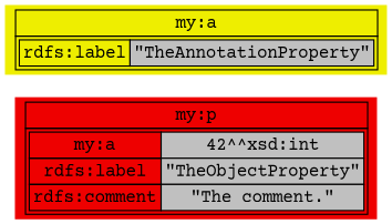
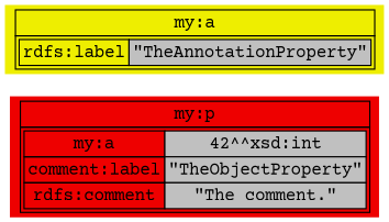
  digraph {
    rankdir=LR
    fontname="Courier Prime"
    node [shape=plaintext style=filled fontname="Courier Prime"]
-   n1 [fillcolor=red2 label=< <table border='0' cellborder='1' cellspacing='0'>  <tr>   <td>my:p</td>  </tr>  <tr>   <td>    <table border='0' cellborder='1' cellspacing='0'>     <tr>      <td>my:a</td>      <td bgcolor="gray">42^^xsd:int</td>     </tr>     <tr>      <td>rdfs:label</td>      <td bgcolor="gray">"TheObjectProperty"</td>     </tr>     <tr>      <td>rdfs:comment</td>      <td bgcolor="gray">"The comment."</td>     </tr>    </table>   </td>  </tr> </table> >]
+   n1 [fillcolor=red2 label=< <table border='0' cellborder='1' cellspacing='0'>  <tr>   <td>my:p</td>  </tr>  <tr>   <td>    <table border='0' cellborder='1' cellspacing='0'>     <tr>      <td>my:a</td>      <td bgcolor="gray">42^^xsd:int</td>     </tr>     <tr>      <td>comment:label</td>      <td bgcolor="gray">"TheObjectProperty"</td>     </tr>     <tr>      <td>rdfs:comment</td>      <td bgcolor="gray">"The comment."</td>     </tr>    </table>   </td>  </tr> </table> >]
    n2 [fillcolor=yellow2 label=< <table border='0' cellborder='1' cellspacing='0'>  <tr>   <td>my:a</td>  </tr>  <tr>   <td>    <table border='0' cellborder='1' cellspacing='0'>     <tr>      <td>rdfs:label</td>      <td bgcolor="gray">"TheAnnotationProperty"</td>     </tr>    </table>   </td>  </tr> </table> >]
  }
